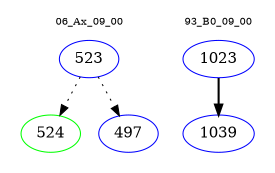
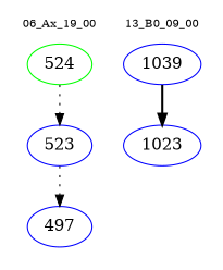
  digraph {
    node [color=blue]
    edge [color=black style=dotted]
    n1 [color=green label=524]
    n2 [label=523]
    n3 [label=497]
    n4 [label=1023]
    n5 [label=1039]
    subgraph cluster_1 {
      color=white
      fontsize=10
-     label="06_Ax_09_00"
+     label="06_Ax_19_00"
      n1
      n2
      n3
    }
    subgraph cluster_2 {
      color=white
      fontsize=10
-     label="93_B0_09_00"
+     label="13_B0_09_00"
      n4
      n5
    }
-   n2 -> n1
+   n1 -> n2
    n2 -> n3
-   n4 -> n5 [style=bold]
+   n5 -> n4 [style=bold]
  }
